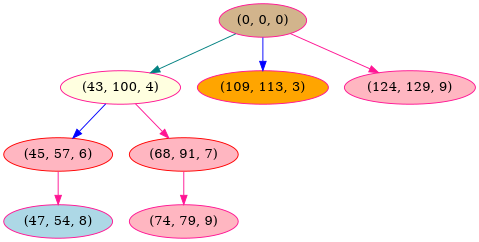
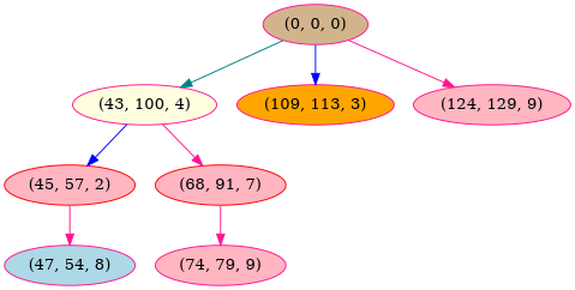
  digraph {
    node [color=deeppink fillcolor=lightpink style=filled]
    edge [color=deeppink]
    "(0, 0, 0)" [fillcolor=tan]
    "(43, 100, 4)" [fillcolor=lightyellow]
    "(109, 113, 3)" [fillcolor=orange]
    "(124, 129, 9)"
-   "(45, 57, 6)" [color=red]
+   "(45, 57, 6)" [color=red label="(45, 57, 2)"]
    "(68, 91, 7)" [color=red]
    "(47, 54, 8)" [fillcolor=lightblue]
    "(74, 79, 9)"
    "(0, 0, 0)" -> "(43, 100, 4)" [color=teal]
    "(0, 0, 0)" -> "(109, 113, 3)" [color=blue]
    "(0, 0, 0)" -> "(124, 129, 9)"
    "(43, 100, 4)" -> "(45, 57, 6)" [color=blue]
    "(43, 100, 4)" -> "(68, 91, 7)"
    "(45, 57, 6)" -> "(47, 54, 8)"
    "(68, 91, 7)" -> "(74, 79, 9)"
  }
